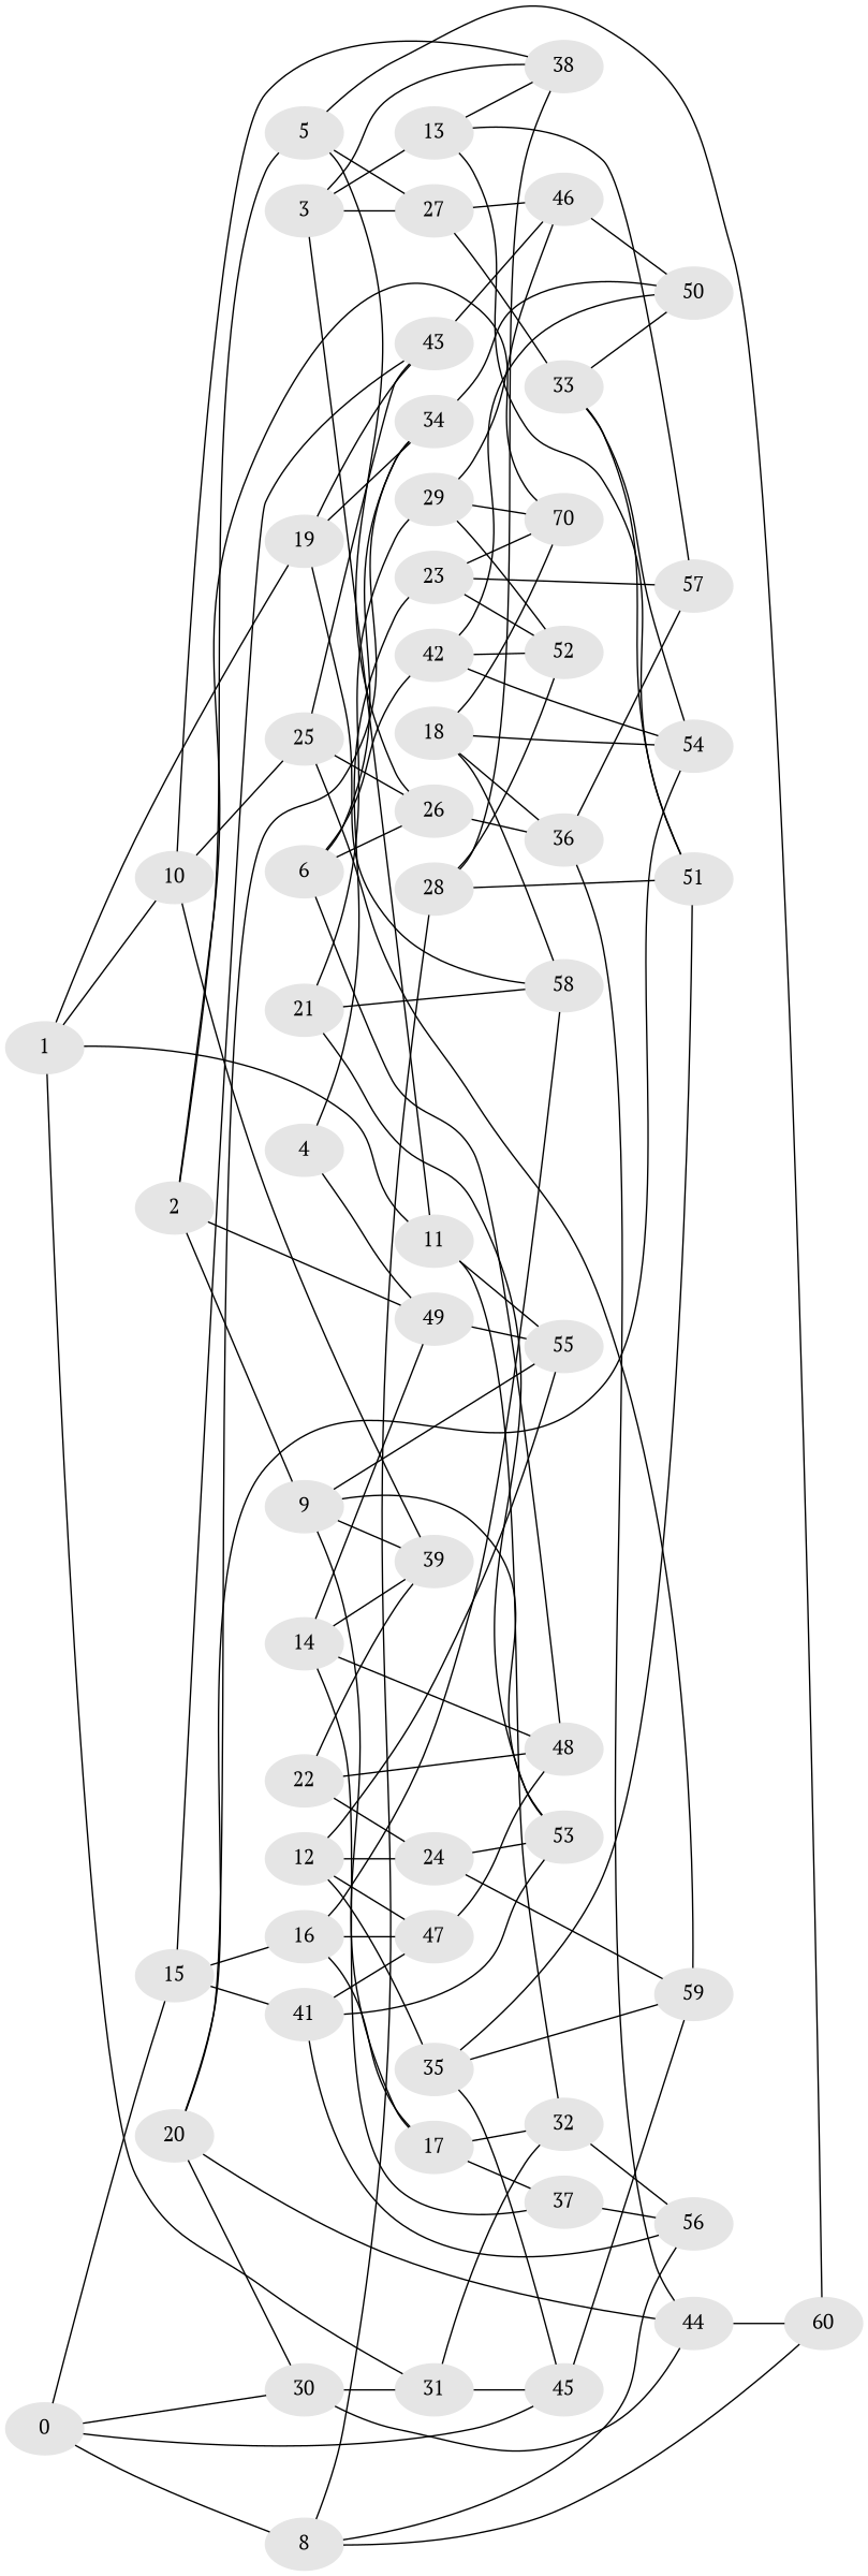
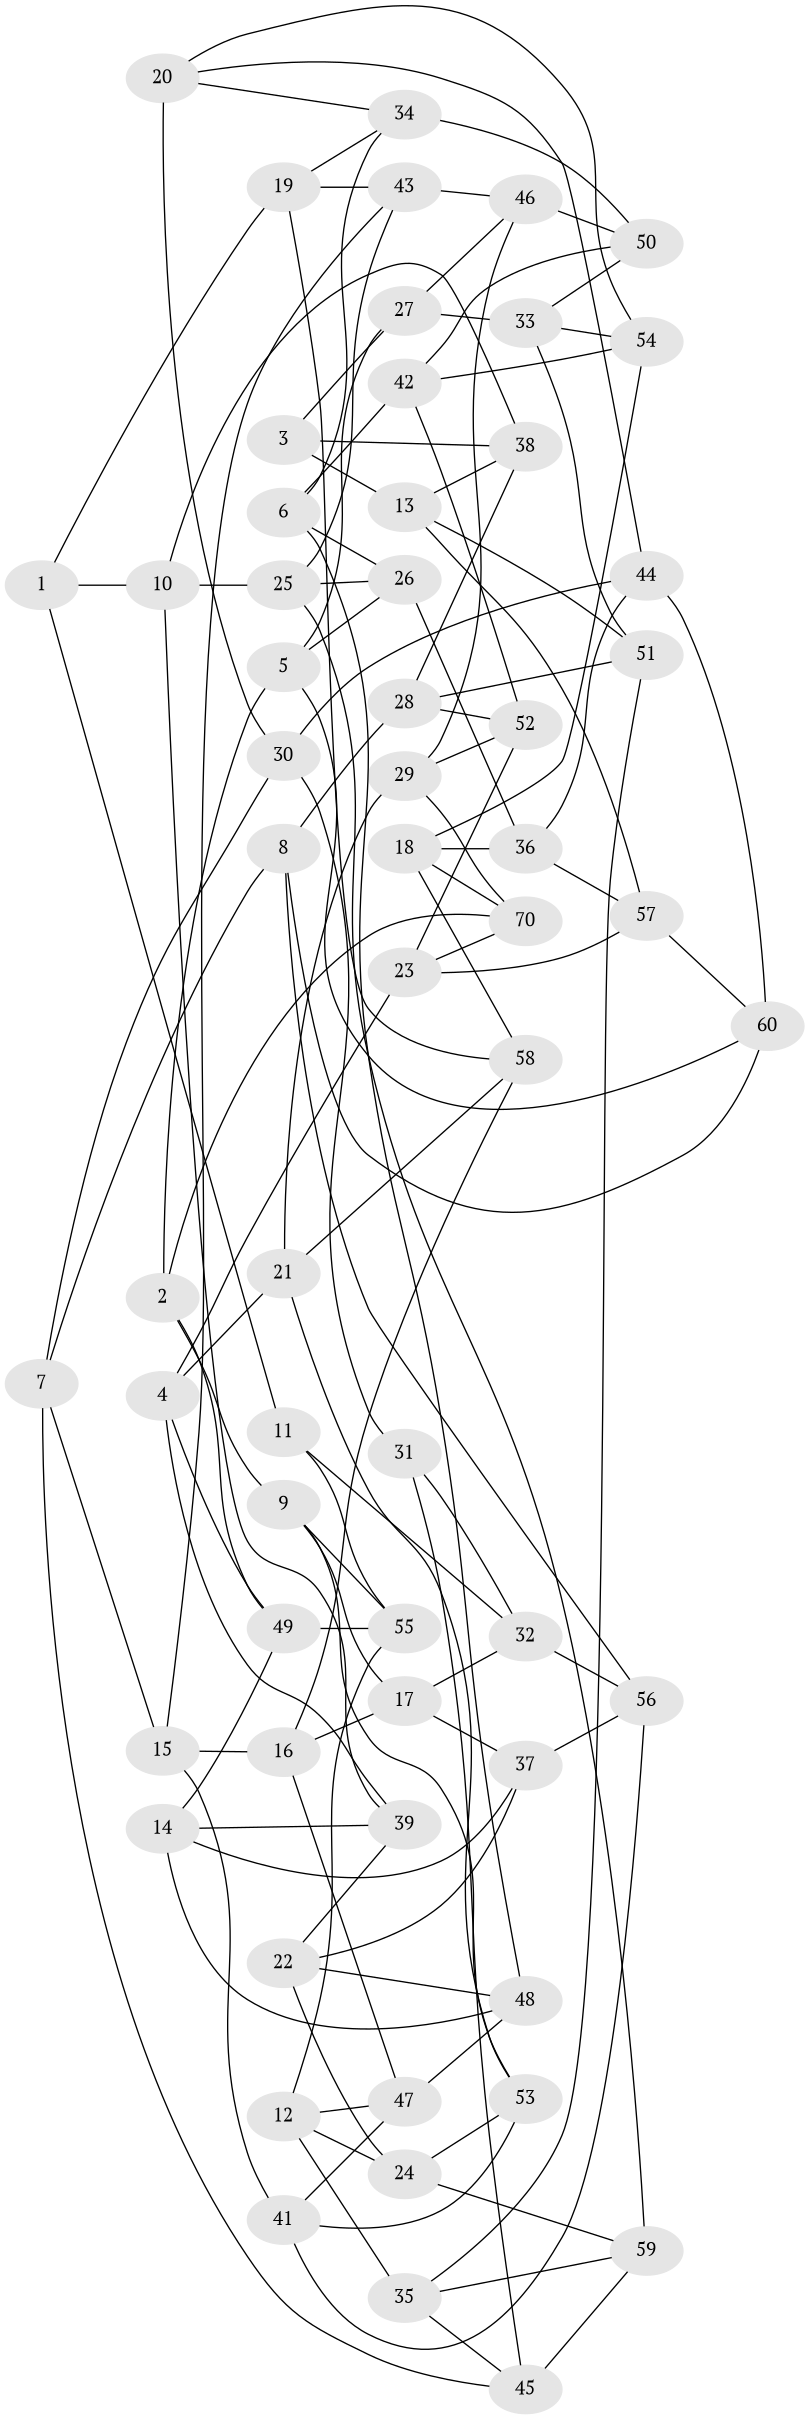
  graph {
    fontname="PT Serif"
    rankdir=LR
    node [color=gray90 fontname="PT Serif" style=filled]
    edge [fontname="PT Serif"]
    1
    10
    11
    19
    31
    38
    39
    25
    55
    32
    34
    43
    58
    45
    2
    5
    9
    n18 [label=70]
    49
    27
    26
    60
    17
    53
    3
    13
    51
    57
    33
    46
    4
    21
    23
    29
    52
    36
    6
    42
    48
    50
    54
-   7 [label=0]
+   7
    8
    15
    30
    28
    56
    16
    41
    44
    59
    37
    12
    24
    35
    47
    14
    18
    20
    22
    1 -- 10
    1 -- 11
    1 -- 19
-   1 -- 31
    10 -- 38
    10 -- 39
    10 -- 25
    11 -- 55
    11 -- 32
    19 -- 34
    19 -- 43
    19 -- 58
    31 -- 32
    31 -- 45
    25 -- 43
    25 -- 26
    25 -- 59
    32 -- 56
    34 -- 50
    43 -- 46
    45 -- 59
    2 -- 5
    2 -- 9
    2 -- n18
    2 -- 49
    5 -- 27
    5 -- 26
    5 -- 60
    9 -- 55
    9 -- 17
    9 -- 53
    49 -- 55
    27 -- 33
    27 -- 46
    26 -- 36
    17 -- 32
    17 -- 37
-   3 -- 11
    3 -- 38
    3 -- 27
    3 -- 13
    13 -- 38
    13 -- 51
    13 -- 57
+   57 -- 60
    33 -- 51
    33 -- 50
    33 -- 54
    46 -- 50
-   9 -- 39
+   4 -- 39
    4 -- 49
+   4 -- 21
    4 -- 23
    21 -- 58
    21 -- 53
    21 -- 29
    23 -- n18
    23 -- 57
    23 -- 52
    29 -- n18
    29 -- 46
    29 -- 52
    36 -- 57
    36 -- 44
    6 -- 34
    6 -- 26
    6 -- 42
    6 -- 48
    42 -- 52
    42 -- 50
    42 -- 54
    7 -- 45
    7 -- 8
    7 -- 15
    7 -- 30
    8 -- 60
    8 -- 28
    8 -- 56
    15 -- 43
    15 -- 16
    15 -- 41
    30 -- 31
    30 -- 44
    28 -- 38
    28 -- 51
    28 -- 52
    16 -- 58
    16 -- 17
    16 -- 47
    41 -- 53
    41 -- 56
    41 -- 47
    44 -- 60
    37 -- 56
    12 -- 55
    12 -- 24
    12 -- 35
    12 -- 47
    24 -- 53
    24 -- 59
    35 -- 45
    35 -- 51
    35 -- 59
    47 -- 48
    14 -- 39
    14 -- 49
    14 -- 48
    14 -- 37
    18 -- 58
    18 -- n18
    18 -- 36
    18 -- 54
    20 -- 34
    20 -- 54
    20 -- 30
    20 -- 44
    22 -- 39
    22 -- 48
+   22 -- 37
    22 -- 24
  }
